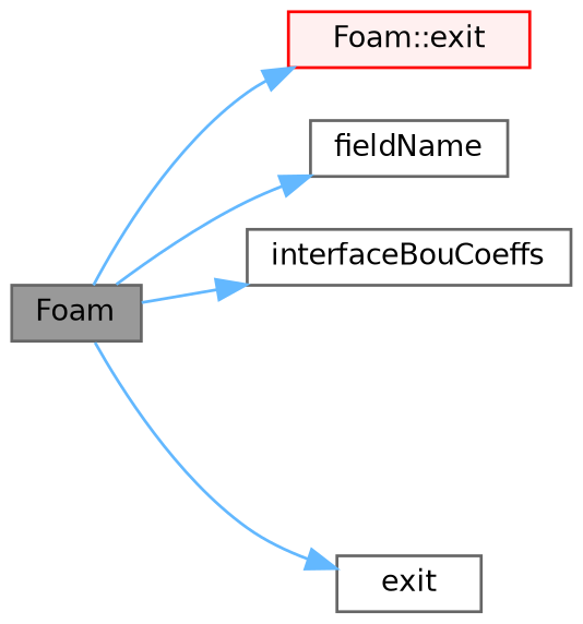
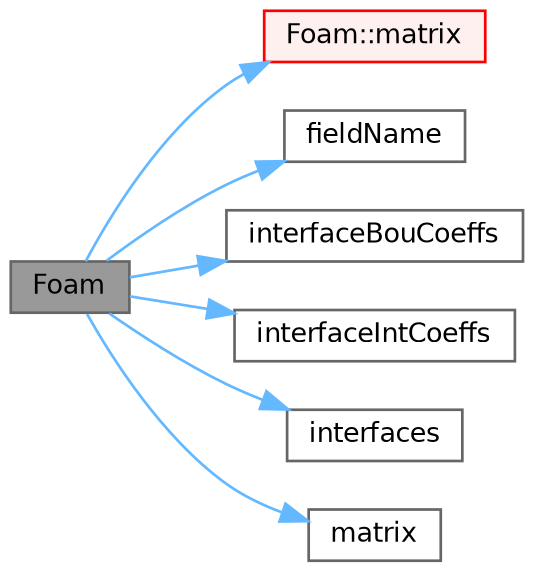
  digraph {
    rankdir=LR
    node [color=grey40 fillcolor=white fontname=Helvetica fontsize=10 shape=box style=filled]
    edge [color=steelblue1 fontname=Helvetica fontsize=10 labelfontname=Helvetica labelfontsize=10 style=solid]
    n1 [color=gray40 fillcolor=grey60 fontcolor=black height=0.2 label=Foam width=0.4]
-   n2 [color=red fillcolor="#FFF0F0" height=0.2 label="Foam::exit" width=0.4]
+   n2 [color=red fillcolor="#FFF0F0" height=0.2 label="Foam::matrix" width=0.4]
    n3 [height=0.2 label=fieldName width=0.4]
    n4 [height=0.2 label=interfaceBouCoeffs width=0.4]
-   n7 [height=0.2 label=exit width=0.4]
+   n5 [height=0.2 label=interfaceIntCoeffs width=0.4]
+   n6 [height=0.2 label=interfaces width=0.4]
+   n7 [height=0.2 label=matrix width=0.4]
    n1 -> n2
    n1 -> n3
    n1 -> n4
+   n1 -> n5
+   n1 -> n6
    n1 -> n7
  }
